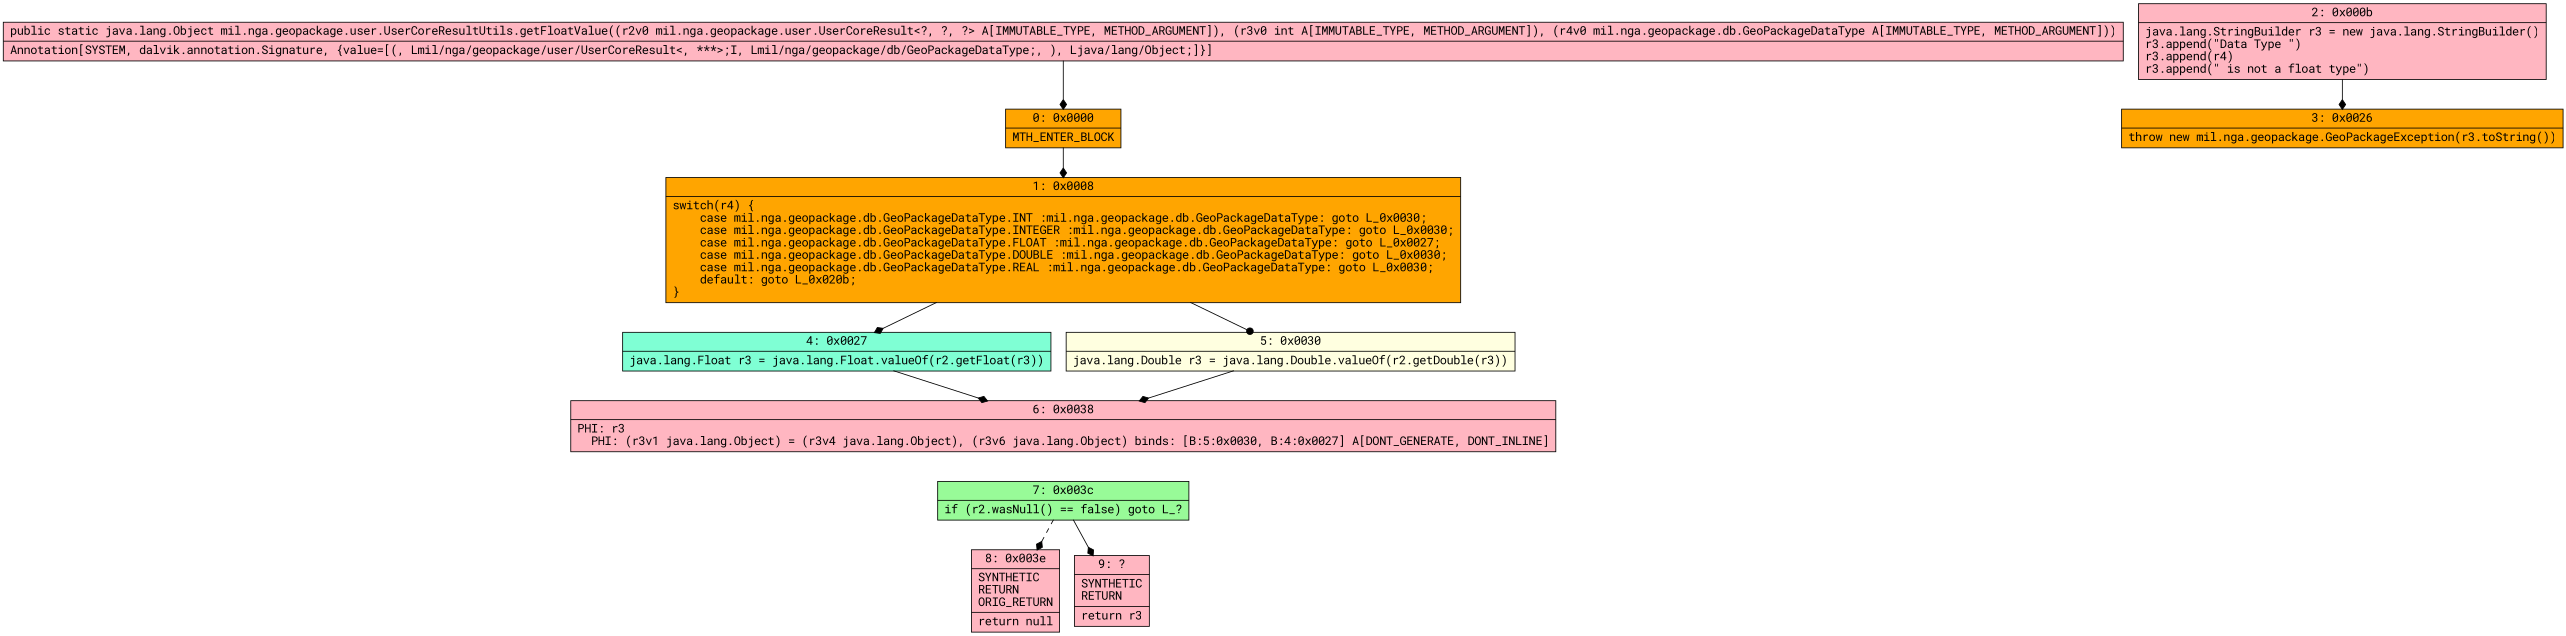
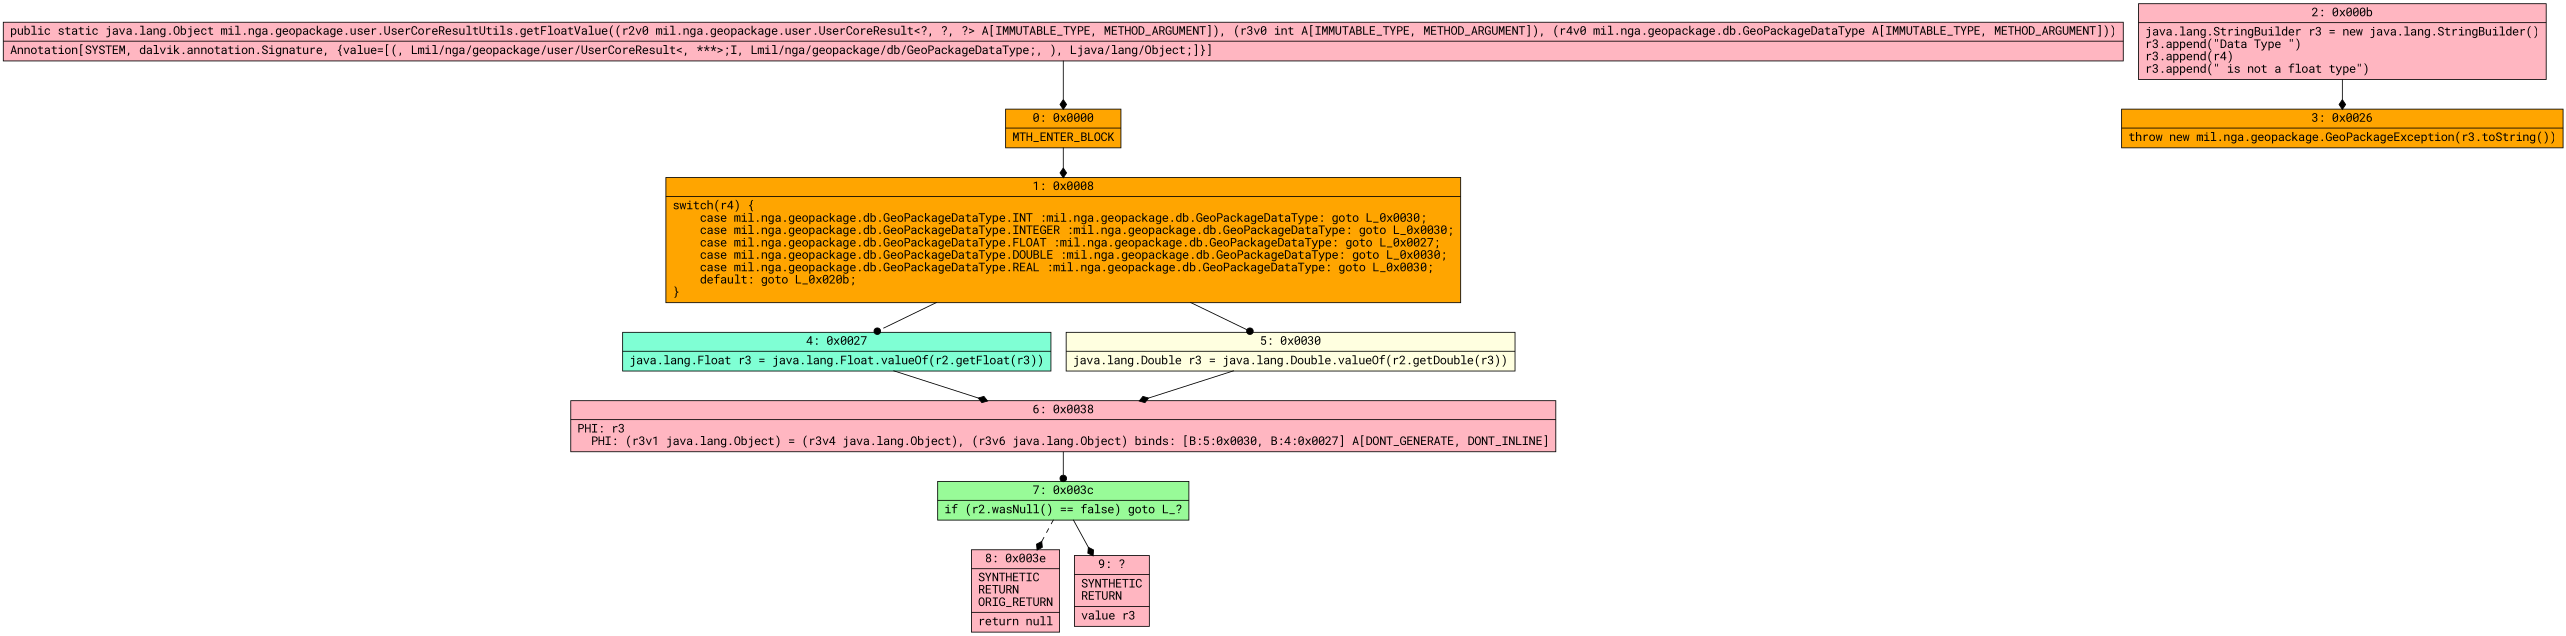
  digraph {
    fontname="Roboto Mono"
    node [fillcolor=lightpink fontname="Roboto Mono" shape=record style=filled]
    edge [arrowhead=diamond fontname="Roboto Mono"]
    n1 [fillcolor=orange label="{0\:\ 0x0000|MTH_ENTER_BLOCK\l}"]
    n2 [fillcolor=orange label="{1\:\ 0x0008|switch(r4) \{\l    case mil.nga.geopackage.db.GeoPackageDataType.INT :mil.nga.geopackage.db.GeoPackageDataType: goto L_0x0030;\l    case mil.nga.geopackage.db.GeoPackageDataType.INTEGER :mil.nga.geopackage.db.GeoPackageDataType: goto L_0x0030;\l    case mil.nga.geopackage.db.GeoPackageDataType.FLOAT :mil.nga.geopackage.db.GeoPackageDataType: goto L_0x0027;\l    case mil.nga.geopackage.db.GeoPackageDataType.DOUBLE :mil.nga.geopackage.db.GeoPackageDataType: goto L_0x0030;\l    case mil.nga.geopackage.db.GeoPackageDataType.REAL :mil.nga.geopackage.db.GeoPackageDataType: goto L_0x0030;\l    default: goto L_0x020b;\l\}\l}"]
    n3 [fillcolor=aquamarine label="{4\:\ 0x0027|java.lang.Float r3 = java.lang.Float.valueOf(r2.getFloat(r3))\l}"]
    n4 [fillcolor=lightyellow label="{5\:\ 0x0030|java.lang.Double r3 = java.lang.Double.valueOf(r2.getDouble(r3))\l}"]
    n5 [label="{2\:\ 0x000b|java.lang.StringBuilder r3 = new java.lang.StringBuilder()\lr3.append(\"Data Type \")\lr3.append(r4)\lr3.append(\" is not a float type\")\l}"]
    n6 [fillcolor=orange label="{3\:\ 0x0026|throw new mil.nga.geopackage.GeoPackageException(r3.toString())\l}"]
    n7 [label="{6\:\ 0x0038|PHI: r3 \l  PHI: (r3v1 java.lang.Object) = (r3v4 java.lang.Object), (r3v6 java.lang.Object) binds: [B:5:0x0030, B:4:0x0027] A[DONT_GENERATE, DONT_INLINE]\l}"]
    n8 [fillcolor=palegreen label="{7\:\ 0x003c|if (r2.wasNull() == false) goto L_?\l}"]
    n9 [label="{8\:\ 0x003e|SYNTHETIC\lRETURN\lORIG_RETURN\l|return null\l}"]
-   n10 [label="{9\:\ ?|SYNTHETIC\lRETURN\l|return r3\l}"]
+   n10 [label="{9\:\ ?|SYNTHETIC\lRETURN\l|value r3\l}"]
    n11 [label="{public static java.lang.Object mil.nga.geopackage.user.UserCoreResultUtils.getFloatValue((r2v0 mil.nga.geopackage.user.UserCoreResult\<?, ?, ?\> A[IMMUTABLE_TYPE, METHOD_ARGUMENT]), (r3v0 int A[IMMUTABLE_TYPE, METHOD_ARGUMENT]), (r4v0 mil.nga.geopackage.db.GeoPackageDataType A[IMMUTABLE_TYPE, METHOD_ARGUMENT]))  | Annotation[SYSTEM, dalvik.annotation.Signature, \{value=[(, Lmil\/nga\/geopackage\/user\/UserCoreResult\<, ***\>;I, Lmil\/nga\/geopackage\/db\/GeoPackageDataType;, ), Ljava\/lang\/Object;]\}]\l}"]
    n1 -> n2
-   n2 -> n3
+   n2 -> n3 [arrowhead=dot]
    n2 -> n4 [arrowhead=dot]
    n3 -> n7
    n4 -> n7
    n5 -> n6
+   n7 -> n8 [arrowhead=dot]
    n8 -> n9 [style=dashed]
    n8 -> n10
    n11 -> n1
  }
